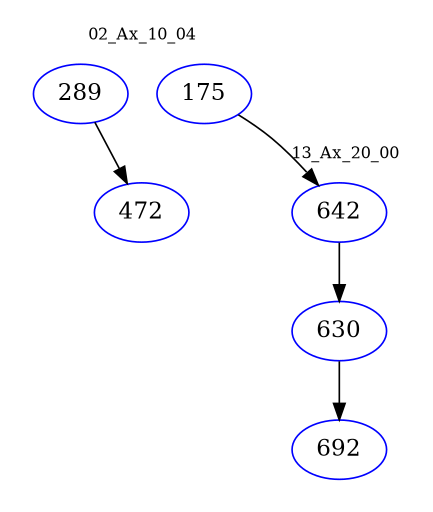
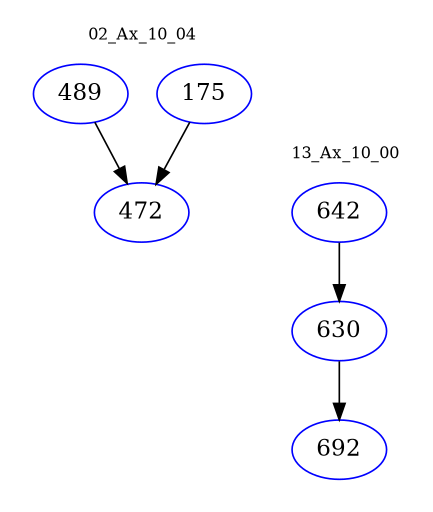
  digraph {
    node [color=blue]
    edge [color=black]
    n1 [label=642]
    n2 [label=630]
    n3 [label=692]
    n4 [label=175]
    n5 [label=472]
-   n6 [label=289]
+   n6 [label=489]
    subgraph cluster_1 {
      color=white
      fontsize=10
-     label="13_Ax_20_00"
+     label="13_Ax_10_00"
      n1
      n2
      n3
    }
    subgraph cluster_2 {
      color=white
      fontsize=10
      label="02_Ax_10_04"
      n4
      n5
      n6
    }
    n1 -> n2
    n2 -> n3
-   n4 -> n1
+   n4 -> n5
    n6 -> n5
  }
